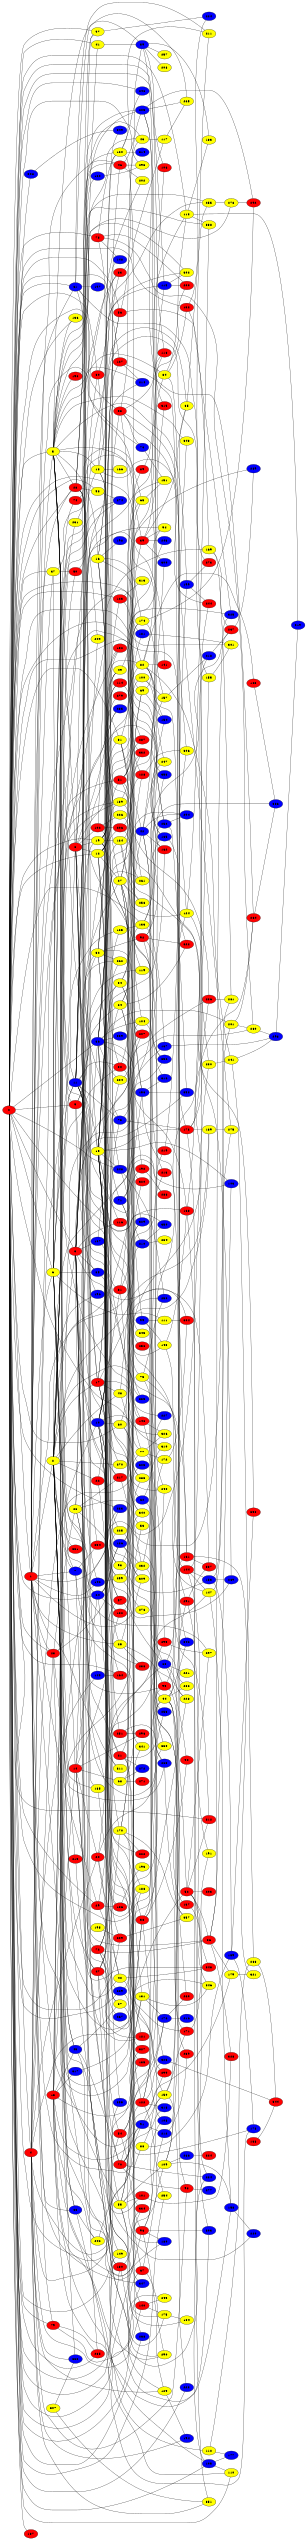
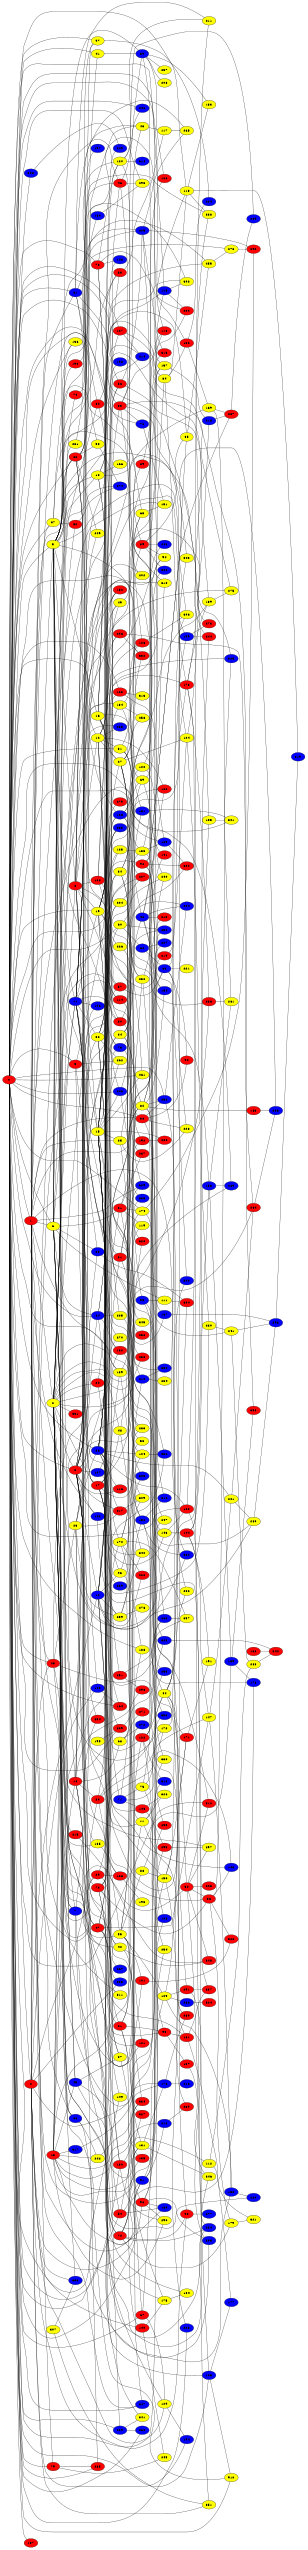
  graph {
    rankdir=LR
    node [fillcolor=yellow style=filled]
    0 [fillcolor=red]
    1 [fillcolor=red]
    3 [fillcolor=red]
    4 [fillcolor=red]
    5
    6
    9 [fillcolor=red]
    12
    19
    23 [fillcolor=red]
    28 [fillcolor=red]
    29 [fillcolor=red]
    31
    33 [fillcolor=red]
    36 [fillcolor=blue]
    37
    38 [fillcolor=red]
    41
    54 [fillcolor=red]
    56 [fillcolor=red]
    58
    60
    61 [fillcolor=blue]
    64 [fillcolor=blue]
    65
    67 [fillcolor=red]
    78 [fillcolor=red]
    79 [fillcolor=red]
    96 [fillcolor=red]
    97
    105 [fillcolor=blue]
-   110
+   110 [label=910]
    113
    115 [fillcolor=blue]
    118 [fillcolor=red]
    123 [fillcolor=red]
    127 [fillcolor=red]
    130 [fillcolor=red]
    132 [fillcolor=red]
    133
    136
    149
    164 [fillcolor=red]
    165 [fillcolor=blue]
    168 [fillcolor=red]
    174
    187 [fillcolor=red]
    188
    209 [fillcolor=red]
    223 [fillcolor=blue]
    229 [fillcolor=blue]
    233 [fillcolor=blue]
    246 [fillcolor=blue]
    248 [fillcolor=blue]
    252 [fillcolor=blue]
    254
    261
    268 [fillcolor=blue]
    283
    285 [fillcolor=red]
    293
    308 [fillcolor=blue]
    312 [fillcolor=red]
    332 [fillcolor=red]
    347 [fillcolor=blue]
    2
    7 [fillcolor=blue]
    25
    46 [fillcolor=red]
    66 [fillcolor=blue]
    76 [fillcolor=blue]
    91 [fillcolor=blue]
    124
    131
    139
    142 [fillcolor=blue]
    176 [fillcolor=blue]
    232
    282
    301
    311
    329 [fillcolor=blue]
    55
    185
    10 [fillcolor=blue]
    21 [fillcolor=red]
    24
    32
    34
    35 [fillcolor=blue]
    107 [fillcolor=blue]
    116 [fillcolor=red]
    119
    129
    134
    161 [fillcolor=red]
    186 [fillcolor=red]
    217 [fillcolor=red]
    236 [fillcolor=red]
    269 [fillcolor=blue]
    278
    352 [fillcolor=blue]
    333 [fillcolor=blue]
    20 [fillcolor=red]
    98 [fillcolor=red]
    125
    140 [fillcolor=red]
    145 [fillcolor=blue]
    152 [fillcolor=red]
    194 [fillcolor=blue]
    351
    353 [fillcolor=blue]
    355 [fillcolor=blue]
    8 [fillcolor=red]
    11 [fillcolor=blue]
    45 [fillcolor=blue]
    16
    18
    43
    44
    59 [fillcolor=blue]
    69
    73 [fillcolor=blue]
    81 [fillcolor=red]
    83 [fillcolor=red]
    120
    190 [fillcolor=red]
    199 [fillcolor=blue]
    205 [fillcolor=blue]
    214 [fillcolor=blue]
    343
    14 [fillcolor=red]
    30 [fillcolor=red]
    51 [fillcolor=red]
    74 [fillcolor=red]
    84
    101 [fillcolor=red]
    111
    141 [fillcolor=red]
    215 [fillcolor=red]
    274 [fillcolor=blue]
    297
    17 [fillcolor=red]
    27
    262
    235 [fillcolor=blue]
    162 [fillcolor=red]
    206 [fillcolor=red]
    49
    114 [fillcolor=red]
    57 [fillcolor=red]
    260 [fillcolor=red]
    273 [fillcolor=red]
    279 [fillcolor=red]
    77
    26
    52 [fillcolor=red]
    126 [fillcolor=blue]
    263 [fillcolor=blue]
    249
    160 [fillcolor=blue]
    40
    63 [fillcolor=blue]
    42 [fillcolor=blue]
    128 [fillcolor=red]
    275
    306
    94
    104
    87
    71 [fillcolor=blue]
    100
    143
    201
    204
    339 [fillcolor=blue]
    50 [fillcolor=red]
    39 [fillcolor=red]
    326
    228
    90 [fillcolor=red]
    108 [fillcolor=blue]
    180 [fillcolor=blue]
    327 [fillcolor=red]
    135 [fillcolor=red]
    325 [fillcolor=blue]
    62 [fillcolor=blue]
    240
    250 [fillcolor=blue]
    80 [fillcolor=red]
    356 [fillcolor=blue]
    155
    197 [fillcolor=blue]
    211
    265
    182 [fillcolor=red]
    225
    299 [fillcolor=red]
    151
    109
    280
    148 [fillcolor=blue]
    200 [fillcolor=red]
    245
    303 [fillcolor=blue]
    290
    244 [fillcolor=red]
    224 [fillcolor=blue]
    177 [fillcolor=blue]
    183
    319 [fillcolor=blue]
    338
    302
    313
    264 [fillcolor=red]
    334 [fillcolor=red]
    169
    157
    167 [fillcolor=blue]
    322 [fillcolor=red]
    247
    292 [fillcolor=red]
    357
    341
    335 [fillcolor=blue]
    294 [fillcolor=blue]
    349 [fillcolor=blue]
    22 [fillcolor=red]
    47 [fillcolor=red]
    48
    189
    192 [fillcolor=red]
    196 [fillcolor=blue]
    212 [fillcolor=blue]
    231
    238 [fillcolor=red]
    270
    331 [fillcolor=red]
    346
    354 [fillcolor=red]
    202
    242
    150
    230
    181 [fillcolor=blue]
    156 [fillcolor=blue]
    259
    216 [fillcolor=blue]
    310
    15
    85
    86 [fillcolor=red]
    102 [fillcolor=red]
    227 [fillcolor=blue]
    95 [fillcolor=red]
    175
    305 [fillcolor=blue]
    220 [fillcolor=blue]
    337 [fillcolor=red]
    122 [fillcolor=red]
    348 [fillcolor=red]
    70 [fillcolor=red]
    158 [fillcolor=blue]
    121 [fillcolor=red]
    170
    147
    172
    340
    213 [fillcolor=red]
    89 [fillcolor=red]
    88
    286 [fillcolor=red]
    239 [fillcolor=red]
    255
    93
    171 [fillcolor=red]
    222 [fillcolor=red]
    272 [fillcolor=blue]
    256 [fillcolor=red]
    345
    92 [fillcolor=red]
    99 [fillcolor=blue]
    315 [fillcolor=red]
    304 [fillcolor=red]
    146 [fillcolor=red]
    258
    321
    193
    309
    281
    253 [fillcolor=blue]
    277 [fillcolor=blue]
    82
    198 [fillcolor=blue]
    166
    117
    342 [fillcolor=blue]
    106 [fillcolor=red]
    208
    257
    323 [fillcolor=blue]
    154 [fillcolor=blue]
    173 [fillcolor=red]
    178 [fillcolor=blue]
    314 [fillcolor=blue]
    291 [fillcolor=red]
    68
    296 [fillcolor=red]
    287 [fillcolor=red]
    328 [fillcolor=red]
    226
    103 [fillcolor=blue]
    207 [fillcolor=red]
    243 [fillcolor=blue]
    251 [fillcolor=red]
    350 [fillcolor=blue]
    179
    210 [fillcolor=blue]
    218 [fillcolor=blue]
    53
    289 [fillcolor=blue]
    320 [fillcolor=red]
    191
    276
    298 [fillcolor=blue]
    137 [fillcolor=red]
    184
    241
    358 [fillcolor=red]
    13 [fillcolor=red]
    112
    317 [fillcolor=blue]
    288
    237 [fillcolor=red]
    318 [fillcolor=blue]
    330
    271 [fillcolor=red]
    284 [fillcolor=blue]
    163 [fillcolor=red]
    219 [fillcolor=red]
    72 [fillcolor=red]
    203 [fillcolor=red]
    153 [fillcolor=blue]
    300 [fillcolor=blue]
    267 [fillcolor=blue]
    221
    316 [fillcolor=blue]
    336 [fillcolor=blue]
    75
    144 [fillcolor=red]
    295 [fillcolor=red]
    159 [fillcolor=blue]
    266 [fillcolor=blue]
    344 [fillcolor=red]
    234
    324 [fillcolor=red]
    138 [fillcolor=red]
    195
    307
    0 -- 1
    0 -- 3
    0 -- 4
    0 -- 5
    0 -- 6
    0 -- 9
    0 -- 12
    0 -- 19
    0 -- 23
    0 -- 28
    0 -- 29
    0 -- 31
    0 -- 33
    0 -- 36
    0 -- 37
    0 -- 38
    0 -- 41
    0 -- 54
    0 -- 56
    0 -- 58
    0 -- 60
    0 -- 61
    0 -- 64
    0 -- 65
    0 -- 67
    0 -- 78
    0 -- 79
    0 -- 96
    0 -- 97
    0 -- 105
    0 -- 110
    0 -- 113
    0 -- 115
    0 -- 118
    0 -- 123
    0 -- 127
    0 -- 130
    0 -- 132
    0 -- 133
    0 -- 136
    0 -- 149
    0 -- 164
    0 -- 165
    0 -- 168
    0 -- 174
    0 -- 187
    0 -- 188
    0 -- 209
    0 -- 223
    0 -- 229
    0 -- 233
    0 -- 246
    0 -- 248
    0 -- 252
    0 -- 254
    0 -- 261
    0 -- 268
    0 -- 283
    0 -- 285
    0 -- 293
    0 -- 308
    0 -- 312
    0 -- 332
    0 -- 347
    1 -- 5
    1 -- 6
    1 -- 23
    1 -- 28
    1 -- 29
    1 -- 37
    1 -- 38
    1 -- 61
    1 -- 79
    1 -- 347
    1 -- 2
    1 -- 7
    1 -- 25
    1 -- 46
    1 -- 66
    1 -- 76
    1 -- 91
    1 -- 124
    1 -- 131
    1 -- 139
    1 -- 142
    1 -- 176
    1 -- 232
    1 -- 282
    1 -- 301
    1 -- 311
    1 -- 329
    3 -- 115
    3 -- 142
    3 -- 55
    3 -- 185
    3 -- 10
    3 -- 21
    3 -- 24
    3 -- 32
    3 -- 34
    3 -- 35
    3 -- 107
    3 -- 116
    3 -- 119
    3 -- 129
    3 -- 134
    3 -- 161
    3 -- 186
    3 -- 217
    3 -- 236
    3 -- 269
    3 -- 278
    3 -- 352
    4 -- 23
    4 -- 91
    4 -- 10
    4 -- 129
    4 -- 333
    4 -- 20
    4 -- 98
    4 -- 125
    4 -- 140
    4 -- 145
    4 -- 152
    4 -- 194
    4 -- 351
    4 -- 353
    4 -- 355
    5 -- 9
    5 -- 28
    5 -- 130
    5 -- 136
    5 -- 7
    5 -- 46
    5 -- 8
    5 -- 11
    5 -- 45
    5 -- 16
    5 -- 18
    5 -- 43
    5 -- 44
    5 -- 59
    5 -- 69
    5 -- 73
    5 -- 81
    5 -- 83
    5 -- 120
    5 -- 190
    5 -- 199
    5 -- 205
    5 -- 214
    5 -- 343
    6 -- 64
    6 -- 105
    6 -- 66
    6 -- 35
    6 -- 11
    6 -- 18
    6 -- 14
    6 -- 30
    6 -- 51
    6 -- 74
    6 -- 84
    6 -- 101
    6 -- 111
    6 -- 141
    6 -- 215
    6 -- 274
    6 -- 297
    9 -- 35
    9 -- 17
    9 -- 27
    9 -- 262
    12 -- 31
    12 -- 38
    12 -- 229
    12 -- 46
    12 -- 152
    12 -- 30
    12 -- 27
    12 -- 235
    12 -- 162
    12 -- 206
    19 -- 248
    19 -- 329
    19 -- 134
    19 -- 83
    19 -- 49
    19 -- 114
    19 -- 57
    19 -- 260
    19 -- 273
    19 -- 279
    23 -- 77
    23 -- 26
    23 -- 52
    23 -- 126
    23 -- 263
    28 -- 58
    28 -- 97
    28 -- 145
    28 -- 205
    28 -- 57
    28 -- 126
    28 -- 249
    28 -- 160
    29 -- 186
    29 -- 40
    29 -- 63
    31 -- 65
    31 -- 236
    31 -- 269
    31 -- 42
    33 -- 118
    33 -- 76
    33 -- 43
    33 -- 128
    33 -- 275
    33 -- 306
    36 -- 56
    36 -- 123
    36 -- 168
    36 -- 116
    36 -- 51
    36 -- 94
    36 -- 104
    36 -- 87
    36 -- 71
    36 -- 100
    36 -- 143
    36 -- 201
    36 -- 204
    36 -- 339
    37 -- 50
    37 -- 39
-   37 -- 326
+   37 -- 310
    38 -- 252
    38 -- 228
    38 -- 90
    38 -- 108
    41 -- 59
    54 -- 180
    54 -- 327
    54 -- 135
    56 -- 205
    56 -- 325
    58 -- 274
    60 -- 62
    60 -- 240
    60 -- 250
    61 -- 80
    61 -- 356
    61 -- 155
    61 -- 197
    61 -- 211
    61 -- 265
    64 -- 233
    64 -- 126
    64 -- 182
    64 -- 225
    64 -- 299
    65 -- 151
    67 -- 129
    67 -- 109
    78 -- 217
    78 -- 120
    78 -- 280
    78 -- 148
    78 -- 200
    79 -- 285
    79 -- 245
    96 -- 108
    96 -- 180
    96 -- 303
    96 -- 290
    96 -- 244
    97 -- 224
    105 -- 110
    105 -- 177
    113 -- 183
    113 -- 319
    113 -- 338
    115 -- 200
    115 -- 302
    123 -- 165
    123 -- 313
    127 -- 214
    127 -- 264
    130 -- 290
    130 -- 334
    132 -- 224
    132 -- 169
    133 -- 165
    133 -- 157
    133 -- 167
    165 -- 322
    168 -- 351
    168 -- 211
    174 -- 247
    174 -- 292
    209 -- 357
    229 -- 268
    229 -- 341
    248 -- 250
    248 -- 335
    252 -- 352
    252 -- 294
    308 -- 349
    2 -- 3
    2 -- 7
    2 -- 66
    2 -- 139
    2 -- 55
    2 -- 185
    2 -- 333
    2 -- 8
    2 -- 11
    2 -- 45
    2 -- 17
    2 -- 49
    2 -- 40
    2 -- 50
    2 -- 180
    2 -- 80
    2 -- 303
    2 -- 247
    2 -- 335
    2 -- 22
    2 -- 47
    2 -- 48
    2 -- 189
    2 -- 192
    2 -- 196
    2 -- 212
    2 -- 231
    2 -- 238
    2 -- 270
    2 -- 331
    7 -- 341
    7 -- 346
    7 -- 354
    25 -- 42
    25 -- 228
    25 -- 238
    46 -- 293
    46 -- 59
    46 -- 202
    66 -- 110
    66 -- 242
    76 -- 151
    91 -- 299
    91 -- 212
    91 -- 150
    124 -- 338
    124 -- 230
    131 -- 176
    131 -- 346
    139 -- 181
    139 -- 156
    142 -- 259
    176 -- 260
    176 -- 216
    232 -- 263
    232 -- 310
    55 -- 188
    55 -- 347
    55 -- 69
    55 -- 101
    55 -- 109
    55 -- 175
    55 -- 88
    185 -- 186
    10 -- 60
    10 -- 139
    10 -- 311
    10 -- 34
    10 -- 81
    10 -- 162
    10 -- 77
    10 -- 280
    10 -- 259
    10 -- 93
    10 -- 171
    10 -- 222
    21 -- 131
    21 -- 140
    21 -- 104
    21 -- 95
    21 -- 272
    24 -- 65
    24 -- 113
    24 -- 322
    24 -- 256
    24 -- 345
    32 -- 127
    32 -- 214
    32 -- 262
    32 -- 325
    32 -- 156
    32 -- 170
    32 -- 93
    32 -- 92
    34 -- 67
    34 -- 69
    34 -- 99
    34 -- 315
    35 -- 304
    107 -- 125
    107 -- 146
    129 -- 194
    134 -- 200
    134 -- 192
    134 -- 258
    161 -- 337
    161 -- 321
    186 -- 193
    217 -- 309
    236 -- 281
    278 -- 292
    20 -- 54
    20 -- 44
    20 -- 73
    20 -- 253
    98 -- 277
    125 -- 133
    140 -- 245
    140 -- 175
    145 -- 164
    8 -- 12
    8 -- 19
    8 -- 43
    8 -- 17
    8 -- 235
    8 -- 114
    8 -- 182
    8 -- 157
    8 -- 310
    8 -- 15
    8 -- 85
    8 -- 86
    8 -- 102
    8 -- 227
    11 -- 19
    11 -- 41
    11 -- 32
    11 -- 152
    11 -- 73
    11 -- 30
    11 -- 249
    11 -- 94
    11 -- 151
    11 -- 196
    11 -- 354
    11 -- 202
    11 -- 230
    11 -- 15
    11 -- 95
    11 -- 175
    11 -- 305
    45 -- 87
    45 -- 70
    45 -- 158
    16 -- 120
    16 -- 27
    16 -- 40
    16 -- 104
    16 -- 349
    16 -- 181
    16 -- 82
    16 -- 198
    18 -- 164
    18 -- 232
    18 -- 244
    18 -- 302
    18 -- 255
    18 -- 166
    43 -- 117
    44 -- 282
    44 -- 98
    44 -- 52
    44 -- 85
    44 -- 171
    44 -- 342
    59 -- 183
    59 -- 106
    59 -- 208
    59 -- 257
    59 -- 323
    69 -- 118
    69 -- 154
    73 -- 167
    73 -- 173
    81 -- 332
    81 -- 329
    81 -- 178
    83 -- 117
    120 -- 246
    120 -- 240
    120 -- 211
    120 -- 314
    190 -- 338
    199 -- 273
    199 -- 244
    205 -- 265
    205 -- 292
    205 -- 315
    205 -- 291
    14 -- 64
    14 -- 97
    14 -- 285
    14 -- 20
    14 -- 57
    14 -- 47
    14 -- 121
    14 -- 68
    14 -- 296
    30 -- 312
    30 -- 294
    51 -- 174
    51 -- 119
    51 -- 121
    51 -- 82
    51 -- 287
    74 -- 302
    84 -- 113
    84 -- 132
    84 -- 173
    101 -- 328
    111 -- 304
    215 -- 348
    17 -- 174
    17 -- 283
    17 -- 355
    17 -- 49
    17 -- 87
    17 -- 48
    17 -- 220
    17 -- 337
    27 -- 124
    27 -- 77
    27 -- 39
    27 -- 258
    27 -- 207
    27 -- 53
    27 -- 289
    27 -- 320
    206 -- 332
    206 -- 358
    49 -- 89
    114 -- 287
    57 -- 63
    77 -- 326
    77 -- 172
    77 -- 239
    26 -- 36
    26 -- 217
    26 -- 275
    26 -- 259
    26 -- 82
    26 -- 284
    26 -- 72
    52 -- 105
    52 -- 312
    52 -- 297
    52 -- 86
    52 -- 348
    52 -- 203
    126 -- 232
    126 -- 128
    126 -- 189
    126 -- 153
    263 -- 357
    160 -- 293
    40 -- 334
    40 -- 348
    63 -- 124
    63 -- 228
    63 -- 90
    63 -- 221
    42 -- 44
    42 -- 162
    42 -- 294
    42 -- 213
    42 -- 154
    42 -- 300
    128 -- 306
    104 -- 356
    87 -- 135
    71 -- 156
    71 -- 146
    71 -- 103
    71 -- 75
    100 -- 157
    100 -- 342
    143 -- 168
    143 -- 144
    201 -- 280
    201 -- 264
    204 -- 207
    50 -- 274
    39 -- 115
    39 -- 94
    39 -- 85
    39 -- 243
    39 -- 300
    62 -- 63
    62 -- 227
    80 -- 83
    80 -- 225
    155 -- 301
    182 -- 283
    225 -- 309
    109 -- 199
    109 -- 158
    109 -- 291
    109 -- 266
    280 -- 298
    264 -- 336
    169 -- 281
    169 -- 237
    157 -- 218
    167 -- 298
    22 -- 24
    22 -- 122
    47 -- 130
    47 -- 70
    47 -- 121
    47 -- 170
    47 -- 147
    47 -- 172
    48 -- 340
    48 -- 213
    189 -- 275
    192 -- 286
    212 -- 239
    231 -- 255
    242 -- 318
    150 -- 223
    150 -- 306
    150 -- 171
    230 -- 241
    181 -- 301
    156 -- 161
    156 -- 352
    156 -- 316
    259 -- 340
    259 -- 320
    259 -- 276
    15 -- 33
    15 -- 56
    15 -- 209
    15 -- 248
    15 -- 261
    15 -- 25
    15 -- 21
    15 -- 262
    15 -- 128
    15 -- 327
    15 -- 270
    15 -- 150
    15 -- 340
    15 -- 286
    15 -- 173
    15 -- 103
    15 -- 207
    15 -- 243
    15 -- 251
    15 -- 350
    85 -- 255
    86 -- 325
    86 -- 328
    86 -- 103
    86 -- 179
    102 -- 206
    102 -- 148
    102 -- 226
    102 -- 210
    95 -- 161
    95 -- 137
    175 -- 184
    122 -- 254
    122 -- 240
    122 -- 323
    122 -- 318
    122 -- 219
    70 -- 91
    70 -- 98
    70 -- 122
    70 -- 179
    70 -- 284
    70 -- 295
    158 -- 220
    170 -- 188
    170 -- 264
    170 -- 357
    170 -- 222
    170 -- 210
    147 -- 201
    147 -- 158
    172 -- 304
    89 -- 106
    88 -- 150
    88 -- 159
    255 -- 278
    93 -- 96
    93 -- 305
    171 -- 191
    92 -- 322
    92 -- 253
    92 -- 237
    92 -- 316
    92 -- 336
    99 -- 111
    99 -- 143
    99 -- 330
    146 -- 326
    146 -- 295
    82 -- 252
    82 -- 353
    82 -- 84
    82 -- 141
    82 -- 154
    82 -- 241
    82 -- 163
    117 -- 265
    323 -- 344
    173 -- 236
    173 -- 189
    173 -- 218
    173 -- 284
    291 -- 303
    291 -- 337
    68 -- 272
    68 -- 309
    68 -- 271
    226 -- 261
    251 -- 263
    251 -- 296
    179 -- 321
    210 -- 350
    210 -- 234
    218 -- 237
    298 -- 319
    137 -- 346
    241 -- 298
    241 -- 288
    13 -- 233
    13 -- 131
    13 -- 176
    13 -- 45
    13 -- 14
    13 -- 356
    13 -- 290
    13 -- 334
    13 -- 169
    13 -- 242
    13 -- 178
    13 -- 53
    13 -- 112
    13 -- 317
    112 -- 177
    112 -- 288
    317 -- 330
    288 -- 344
    237 -- 289
    163 -- 336
    219 -- 343
    72 -- 133
    72 -- 149
    72 -- 204
    72 -- 182
    72 -- 86
    72 -- 184
    72 -- 267
    153 -- 269
    153 -- 281
    153 -- 159
    75 -- 250
    75 -- 95
    75 -- 147
    144 -- 155
    144 -- 147
    144 -- 191
    144 -- 153
    295 -- 297
    159 -- 178
    159 -- 358
    266 -- 324
    138 -- 344
    195 -- 209
    307 -- 333
    307 -- 351
  }
